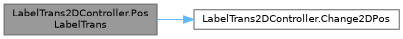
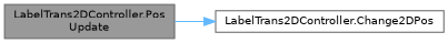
  digraph {
    rankdir=LR
    node [fontname=Helvetica fontsize=10 shape=box style=filled]
-   n1 [color=gray40 fillcolor=grey60 fontcolor=black height=0.2 label="LabelTrans2DController.Pos\lLabelTrans" width=0.4]
+   n1 [color=gray40 fillcolor=grey60 fontcolor=black height=0.2 label="LabelTrans2DController.Pos\lUpdate" width=0.4]
    n2 [color=grey40 fillcolor=white height=0.2 label="LabelTrans2DController.Change2DPos" width=0.4]
    n1 -> n2 [color=steelblue1 fontname=Helvetica fontsize=10 labelfontname=Helvetica labelfontsize=10 style=solid]
  }
